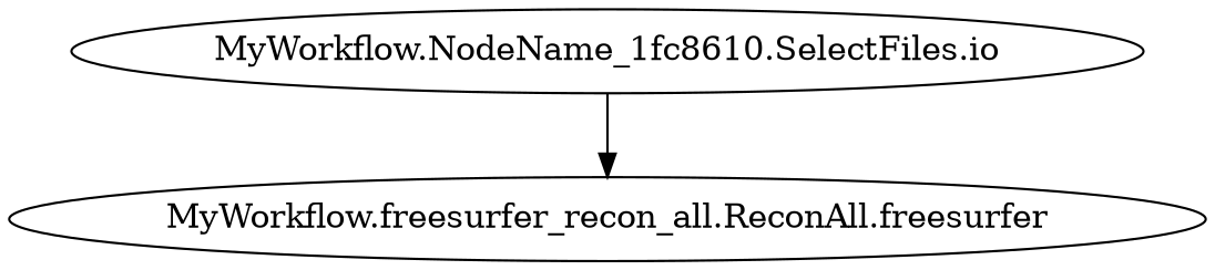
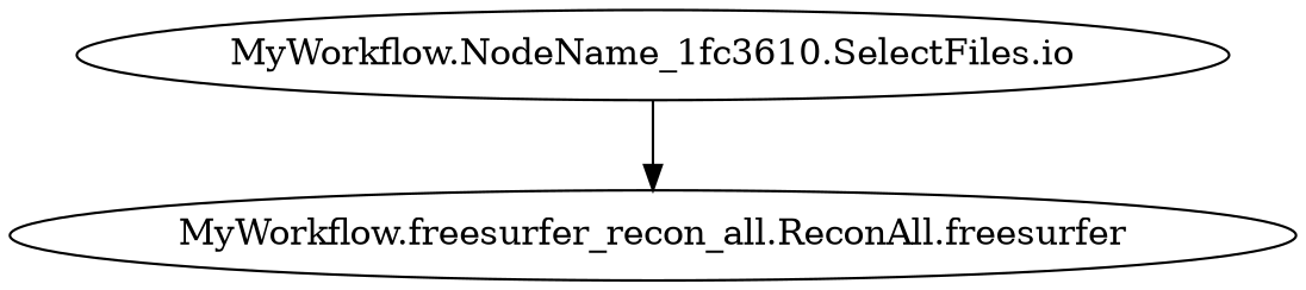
  strict digraph {
-   "MyWorkflow.NodeName_1fc3610.SelectFiles.io" [label="MyWorkflow.NodeName_1fc8610.SelectFiles.io"]
+   "MyWorkflow.NodeName_1fc3610.SelectFiles.io"
    "MyWorkflow.freesurfer_recon_all.ReconAll.freesurfer"
    "MyWorkflow.NodeName_1fc3610.SelectFiles.io" -> "MyWorkflow.freesurfer_recon_all.ReconAll.freesurfer"
  }
